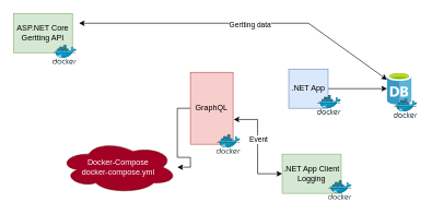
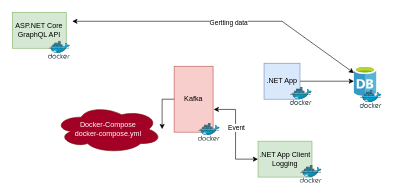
  <mxCell id="0" />
  <mxCell id="1" parent="0" />
  <mxCell id="2" value="" style="sketch=0;aspect=fixed;html=1;points=[];align=center;image;fontSize=12;image=img/lib/mscae/Database_General.svg;" parent="1" vertex="1"><mxGeometry x="590" y="110" width="38" height="50" as="geometry" /></mxCell>
  <mxCell id="3" value="" style="edgeStyle=orthogonalEdgeStyle;rounded=0;orthogonalLoop=1;jettySize=auto;html=1;" parent="1" source="4" target="18" edge="1"><mxGeometry relative="1" as="geometry" /></mxCell>
- <mxCell id="4" value="GraphQL" style="rounded=0;whiteSpace=wrap;html=1;fillColor=#f8cecc;strokeColor=#b85450;" parent="1" vertex="1"><mxGeometry x="290" y="110" width="65" height="110" as="geometry" /></mxCell>
+ <mxCell id="4" value="Kafka" style="rounded=0;whiteSpace=wrap;html=1;fillColor=#f8cecc;strokeColor=#b85450;" parent="1" vertex="1"><mxGeometry x="290" y="110" width="65" height="110" as="geometry" /></mxCell>
  <mxCell id="5" value="" style="edgeStyle=orthogonalEdgeStyle;rounded=0;orthogonalLoop=1;jettySize=auto;html=1;" parent="1" source="6" target="2" edge="1"><mxGeometry relative="1" as="geometry" /></mxCell>
  <mxCell id="6" value=".NET App" style="rounded=0;whiteSpace=wrap;html=1;fillColor=#dae8fc;strokeColor=#6c8ebf;" parent="1" vertex="1"><mxGeometry x="440" y="105" width="60" height="60" as="geometry" /></mxCell>
- <mxCell id="7" value="ASP.NET Core Gertting API" style="rounded=0;whiteSpace=wrap;html=1;fillColor=#d5e8d4;strokeColor=#82b366;" parent="1" vertex="1"><mxGeometry x="20" y="20" width="90" height="60" as="geometry" /></mxCell>
+ <mxCell id="7" value="ASP.NET Core GraphQL API" style="rounded=0;whiteSpace=wrap;html=1;fillColor=#d5e8d4;strokeColor=#82b366;" parent="1" vertex="1"><mxGeometry x="20" y="20" width="90" height="60" as="geometry" /></mxCell>
  <mxCell id="8" style="edgeStyle=orthogonalEdgeStyle;rounded=0;orthogonalLoop=1;jettySize=auto;html=1;entryX=1.015;entryY=0.655;entryDx=0;entryDy=0;entryPerimeter=0;startArrow=classic;startFill=1;" parent="1" source="10" target="4" edge="1"><mxGeometry relative="1" as="geometry" /></mxCell>
  <mxCell id="9" value="Event" style="edgeLabel;html=1;align=center;verticalAlign=middle;resizable=0;points=[];" vertex="1" connectable="0" parent="8"><mxGeometry x="0.15" y="-1" relative="1" as="geometry"><mxPoint as="offset" /></mxGeometry></mxCell>
  <mxCell id="10" value=".NET App Client&lt;br&gt;Logging&lt;br&gt;" style="rounded=0;whiteSpace=wrap;html=1;fillColor=#d5e8d4;strokeColor=#82b366;" parent="1" vertex="1"><mxGeometry x="430" y="235" width="90" height="60" as="geometry" /></mxCell>
  <mxCell id="11" value="" style="endArrow=classic;html=1;rounded=0;startArrow=classic;startFill=1;" parent="1" target="2" edge="1"><mxGeometry width="50" height="50" relative="1" as="geometry"><mxPoint x="120" y="35" as="sourcePoint" /><mxPoint x="320" y="25" as="targetPoint" /><Array as="points"><mxPoint x="470" y="35" /></Array></mxGeometry></mxCell>
  <mxCell id="12" value="Gertting data" style="edgeLabel;html=1;align=center;verticalAlign=middle;resizable=0;points=[];" parent="11" vertex="1" connectable="0"><mxGeometry x="0.347" y="-1" relative="1" as="geometry"><mxPoint x="-75" as="offset" /></mxGeometry></mxCell>
  <mxCell id="13" value="" style="sketch=0;aspect=fixed;html=1;points=[];align=center;image;fontSize=12;image=img/lib/mscae/Docker.svg;" vertex="1" parent="1"><mxGeometry x="80" y="68" width="36.59" height="30" as="geometry" /></mxCell>
  <mxCell id="14" value="" style="sketch=0;aspect=fixed;html=1;points=[];align=center;image;fontSize=12;image=img/lib/mscae/Docker.svg;" vertex="1" parent="1"><mxGeometry x="330" y="205" width="36.59" height="30" as="geometry" /></mxCell>
  <mxCell id="15" value="" style="sketch=0;aspect=fixed;html=1;points=[];align=center;image;fontSize=12;image=img/lib/mscae/Docker.svg;" vertex="1" parent="1"><mxGeometry x="483.41" y="145" width="36.59" height="30" as="geometry" /></mxCell>
  <mxCell id="16" value="" style="sketch=0;aspect=fixed;html=1;points=[];align=center;image;fontSize=12;image=img/lib/mscae/Docker.svg;" vertex="1" parent="1"><mxGeometry x="500" y="275" width="36.59" height="30" as="geometry" /></mxCell>
  <mxCell id="17" value="" style="sketch=0;aspect=fixed;html=1;points=[];align=center;image;fontSize=12;image=img/lib/mscae/Docker.svg;" vertex="1" parent="1"><mxGeometry x="600" y="150" width="36.59" height="30" as="geometry" /></mxCell>
- <mxCell id="18" value="Docker-Compose&lt;br&gt;docker-compose.yml" style="ellipse;shape=cloud;whiteSpace=wrap;html=1;fillColor=#a20025;fontColor=#ffffff;strokeColor=#6F0000;" vertex="1" parent="1"><mxGeometry x="90" y="215" width="180" height="80" as="geometry" /></mxCell>
+ <mxCell id="18" value="Docker-Compose&lt;br&gt;docker-compose.yml" style="ellipse;shape=cloud;whiteSpace=wrap;html=1;fillColor=#a20025;fontColor=#ffffff;strokeColor=#6F0000;" vertex="1" parent="1"><mxGeometry x="90" y="175" width="180" height="80" as="geometry" /></mxCell>
